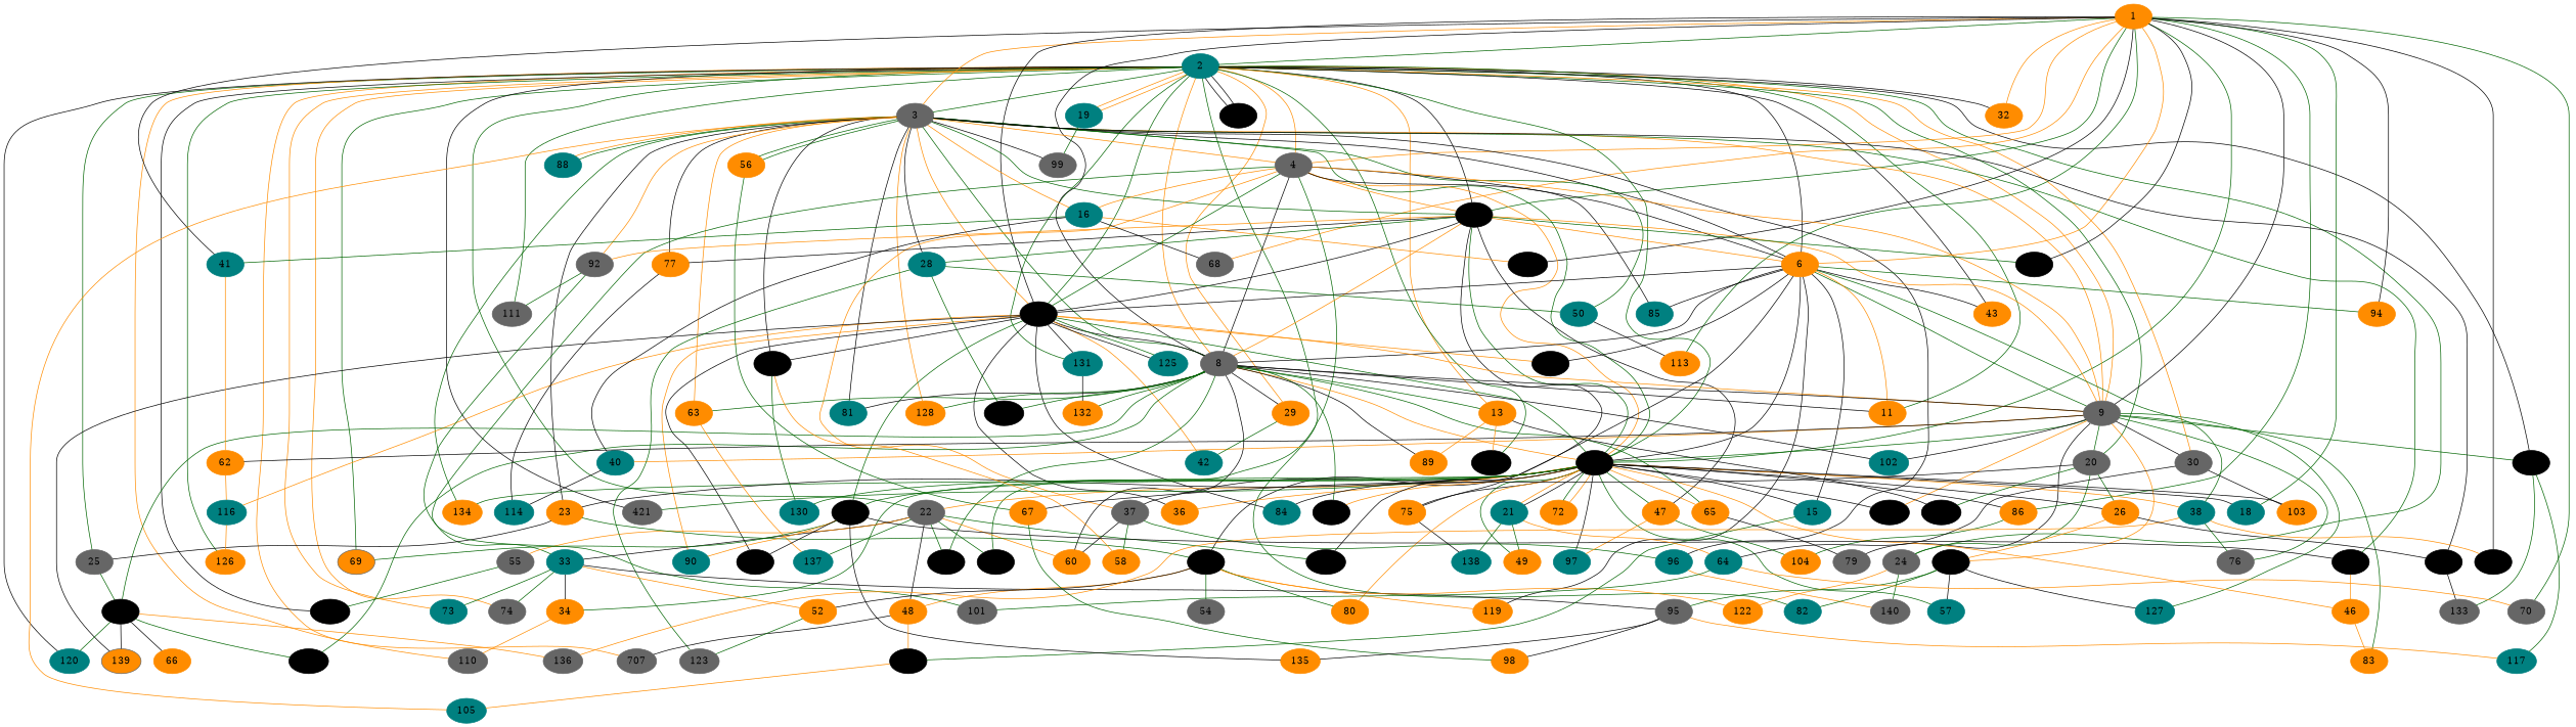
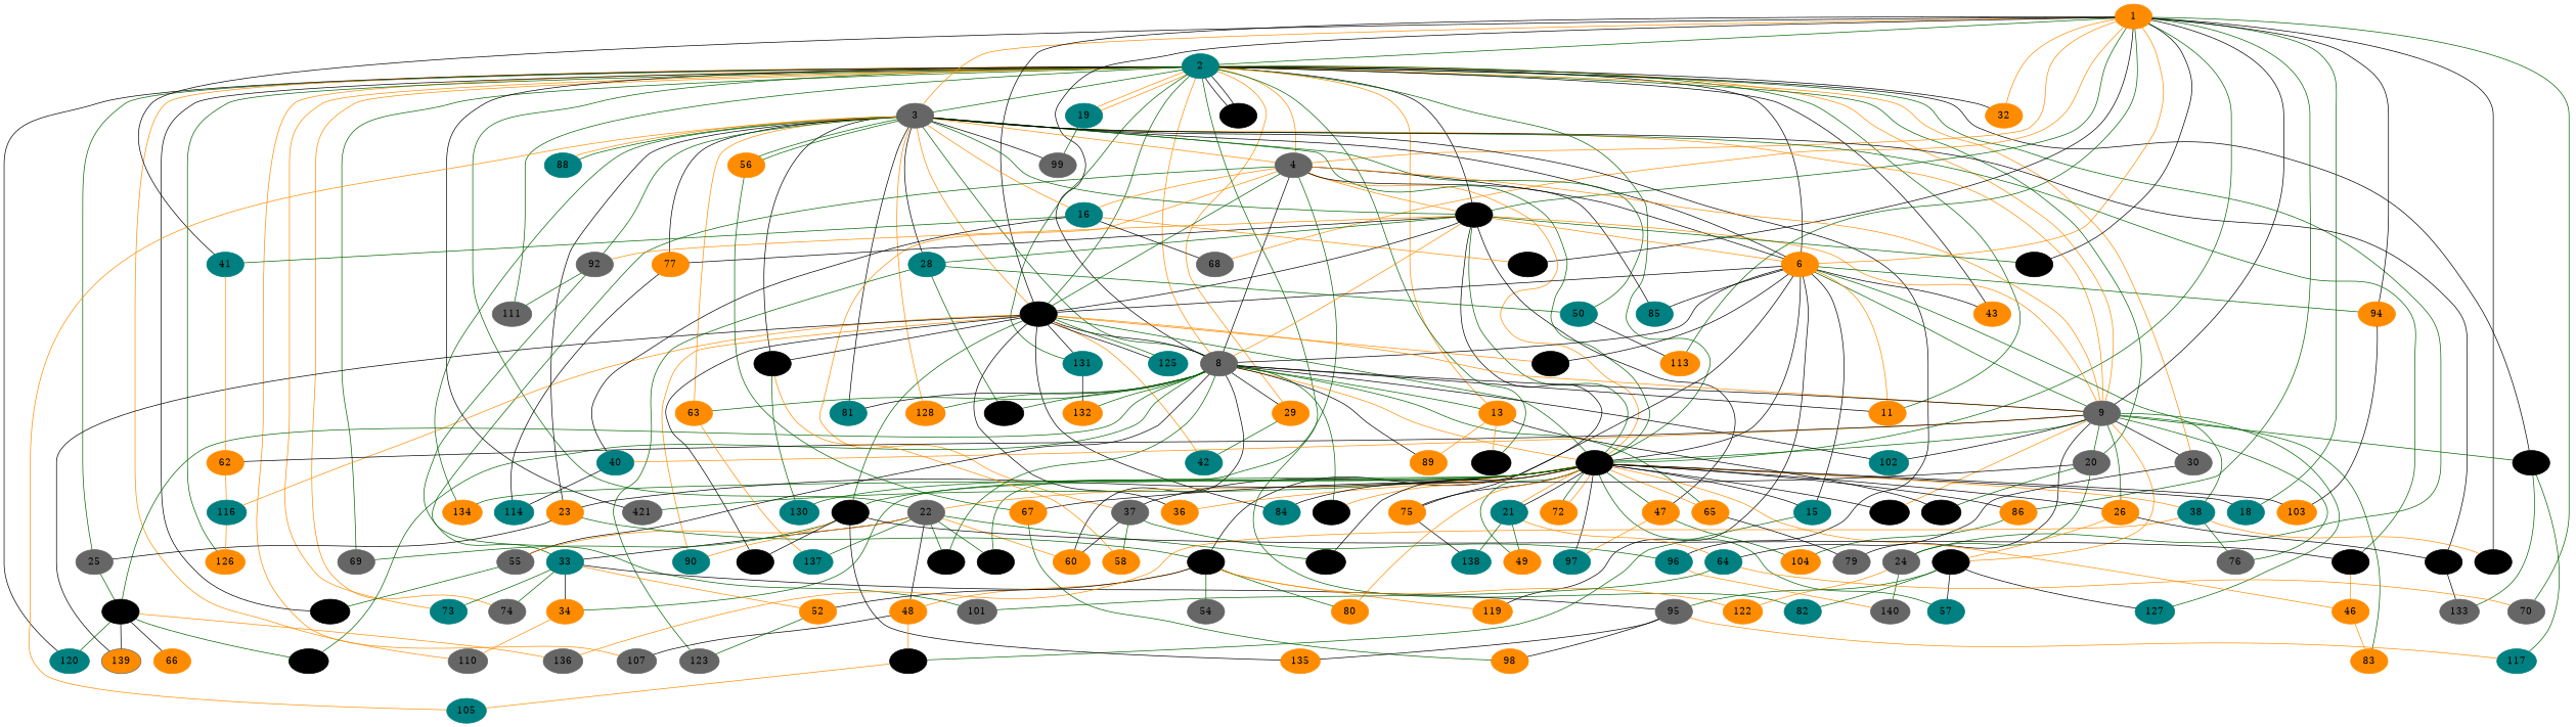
  graph {
    node [color=darkorange style=filled]
    edge [color=darkgreen]
    2 [color=teal]
    1
    3 [color=gray40]
    4 [color=gray40]
    5 [color=black]
    6
    7 [color=black]
    8 [color=gray40]
    9 [color=gray40]
    10 [color=black]
    12 [color=black]
    18 [color=teal]
    32
    41 [color=teal]
    68 [color=gray40]
    70 [color=gray40]
    71 [color=black]
    86
    94
    109 [color=black]
    113
    11
    13
    17 [color=black]
    19 [color=teal]
    20 [color=gray40]
    22 [color=gray40]
    24 [color=gray40]
    25 [color=gray40]
    29
    30 [color=gray40]
    35 [color=black]
    43
-   69 [color=gray40 fillcolor=darkorange]
+   69 [color=gray40]
    73 [color=teal]
    74 [color=gray40]
    82 [color=teal]
-   107 [color=gray40 label=707]
+   107 [color=gray40]
    108 [color=black]
    110 [color=gray40]
    111 [color=gray40]
    112 [color=black]
    120 [color=teal]
    n44 [color=gray40 label=421]
    126
    131 [color=teal]
    63
    134
    16 [color=teal]
    23
    28 [color=teal]
    31 [color=black]
    50 [color=teal]
    51 [color=black]
    56
    77
    81 [color=teal]
    88 [color=teal]
    91 [color=black]
    92 [color=gray40]
    96 [color=teal]
    99 [color=gray40]
    105 [color=teal]
    128
    33 [color=teal]
    37 [color=gray40]
    44 [color=black]
    85 [color=teal]
    47
    75
    15 [color=teal]
    27 [color=black]
    38 [color=teal]
    45 [color=black]
    119
    14 [color=black]
    36
    42 [color=teal]
    84 [color=teal]
    90 [color=teal]
    93 [color=black]
    116 [color=teal]
    125 [color=teal]
    139 [color=gray40 fillcolor=darkorange]
    53 [color=black]
    55 [color=gray40]
    60
    65
    78 [color=black]
    87 [color=black]
    89
    102 [color=teal]
    129 [color=black]
    132
    141 [color=black]
    26
    39 [color=black]
    40 [color=teal]
    62
    76 [color=gray40]
    79 [color=gray40]
    83
    100 [color=black]
    127 [color=teal]
    21 [color=teal]
    34
    46
    49
    57 [color=teal]
    72
    80
    97 [color=teal]
    103
    115 [color=black]
    130 [color=teal]
    137 [color=teal]
    67
    98
    104
    124 [color=black]
    48
    122
    140 [color=gray40]
    64 [color=teal]
    117 [color=teal]
    133 [color=gray40]
    123 [color=gray40]
    58
    114 [color=teal]
    101 [color=gray40]
    52
    95 [color=gray40]
    138 [color=teal]
    61 [color=black]
    54 [color=gray40]
    136 [color=gray40]
    135
    66
    2 -- 3
    2 -- 4 [color=darkorange]
    2 -- 5 [color=black]
    2 -- 6 [color=black]
    2 -- 7
    2 -- 8 [color=darkorange]
    2 -- 9 [color=darkorange]
    2 -- 10
    2 -- 32 [color=black]
    2 -- 11
    2 -- 13 [color=darkorange]
    2 -- 17 [color=black]
    2 -- 17 [color=black]
    2 -- 19 [color=darkorange]
    2 -- 19 [color=darkorange]
    2 -- 20
    2 -- 22
    2 -- 24
    2 -- 25
    2 -- 29 [color=darkorange]
    2 -- 30 [color=darkorange]
    2 -- 35 [color=black]
    2 -- 43 [color=black]
    2 -- 69
    2 -- 73 [color=darkorange]
    2 -- 74 [color=darkorange]
    2 -- 82
    2 -- 107 [color=darkorange]
    2 -- 108 [color=black]
    2 -- 110 [color=darkorange]
    2 -- 111
    2 -- 112
    2 -- 120 [color=black]
    2 -- n44 [color=black]
    2 -- 126
    2 -- 131
    1 -- 2
    1 -- 3 [color=darkorange]
    1 -- 4 [color=darkorange]
    1 -- 5
    1 -- 6 [color=darkorange]
    1 -- 7 [color=black]
    1 -- 8 [color=black]
    1 -- 9 [color=black]
    1 -- 10
    1 -- 12 [color=black]
    1 -- 18
    1 -- 32 [color=darkorange]
    1 -- 41 [color=black]
    1 -- 68 [color=darkorange]
    1 -- 70
    1 -- 71 [color=black]
    1 -- 86
    1 -- 94 [color=black]
    1 -- 109 [color=black]
    1 -- 113
    3 -- 4 [color=darkorange]
    3 -- 5
    3 -- 6 [color=black]
    3 -- 7 [color=darkorange]
    3 -- 8
    3 -- 9 [color=darkorange]
    3 -- 10
    3 -- 63 [color=darkorange]
    3 -- 134
    3 -- 16 [color=darkorange]
    3 -- 23 [color=black]
    3 -- 28 [color=black]
    3 -- 31
    3 -- 50
    3 -- 51 [color=black]
    3 -- 56
    3 -- 56
    3 -- 77 [color=black]
    3 -- 81 [color=black]
    3 -- 88 [color=darkorange]
    3 -- 88
    3 -- 91 [color=black]
-   3 -- 92 [color=darkorange]
+   3 -- 92
    3 -- 96 [color=black]
    3 -- 99 [color=black]
    3 -- 105 [color=darkorange]
    3 -- 128 [color=darkorange]
    4 -- 5 [color=darkorange]
    4 -- 6 [color=black]
    4 -- 7
    4 -- 8 [color=black]
    4 -- 9 [color=darkorange]
    4 -- 10 [color=darkorange]
    4 -- 16 [color=darkorange]
    4 -- 33
    4 -- 37 [color=darkorange]
    4 -- 44
    4 -- 85 [color=black]
    5 -- 6 [color=darkorange]
    5 -- 7 [color=black]
    5 -- 8 [color=darkorange]
    5 -- 9 [color=darkorange]
    5 -- 10
    5 -- 12
    5 -- 28
    5 -- 77 [color=black]
    5 -- 92 [color=darkorange]
    5 -- 47 [color=black]
    5 -- 75 [color=black]
    6 -- 7 [color=black]
    6 -- 8 [color=black]
    6 -- 9
    6 -- 10 [color=black]
    6 -- 94
    6 -- 11 [color=darkorange]
    6 -- 43 [color=black]
    6 -- 85 [color=black]
    6 -- 15 [color=black]
    6 -- 27 [color=black]
    6 -- 38
    6 -- 45 [color=black]
    6 -- 119 [color=black]
    7 -- 8 [color=black]
    7 -- 9 [color=darkorange]
    7 -- 10
    7 -- 131 [color=black]
    7 -- 51 [color=black]
    7 -- 45 [color=darkorange]
    7 -- 14
    7 -- 36 [color=black]
    7 -- 42 [color=darkorange]
    7 -- 84 [color=black]
    7 -- 90 [color=darkorange]
    7 -- 93 [color=black]
    7 -- 116 [color=darkorange]
    7 -- 125 [color=black]
    7 -- 125
    7 -- 139 [color=black]
    8 -- 9 [color=black]
    8 -- 10 [color=darkorange]
    8 -- 11 [color=black]
    8 -- 13
    8 -- 29 [color=black]
    8 -- 63
    8 -- 81 [color=black]
    8 -- 128
    8 -- 53
+   8 -- 55 [color=black]
    8 -- 60 [color=black]
    8 -- 65
    8 -- 78
    8 -- 87
    8 -- 89 [color=black]
    8 -- 102 [color=black]
    8 -- 129
    8 -- 132
    8 -- 141
    9 -- 10
    9 -- 20
    9 -- 30 [color=black]
    9 -- 35
    9 -- 102 [color=black]
-   20 -- 26
+   9 -- 26
    9 -- 39 [color=darkorange]
    9 -- 40 [color=darkorange]
    9 -- 62 [color=black]
    9 -- 76
    9 -- 79 [color=black]
    9 -- 83
    9 -- 100 [color=darkorange]
    9 -- 127
    10 -- 18 [color=black]
    10 -- 86 [color=black]
    10 -- 22 [color=darkorange]
    10 -- n44
    10 -- 134
    10 -- 23 [color=black]
    10 -- 37 [color=black]
    10 -- 47
    10 -- 75 [color=black]
    10 -- 15 [color=black]
    10 -- 38 [color=darkorange]
    10 -- 14
    10 -- 36 [color=darkorange]
    10 -- 84 [color=black]
    10 -- 65 [color=darkorange]
    10 -- 87 [color=darkorange]
    10 -- 26 [color=black]
    10 -- 100 [color=black]
    10 -- 21 [color=darkorange]
    10 -- 21 [color=black]
    10 -- 34
    10 -- 46 [color=darkorange]
    10 -- 49
    10 -- 57
    10 -- 72
    10 -- 72 [color=darkorange]
    10 -- 80 [color=darkorange]
    10 -- 97 [color=black]
    10 -- 103 [color=black]
    10 -- 115 [color=black]
    10 -- 130
    41 -- 62 [color=darkorange]
    86 -- 104
-   30 -- 103 [color=black]
+   94 -- 103 [color=black]
    13 -- 112 [color=darkorange]
    13 -- 89 [color=darkorange]
    13 -- 124 [color=black]
    19 -- 99
    20 -- 24
    20 -- 67 [color=black]
    20 -- 124
    22 -- 33 [color=black]
    22 -- 44
    22 -- 55 [color=darkorange]
    22 -- 60 [color=darkorange]
    22 -- 78
    22 -- 115
    22 -- 137
    22 -- 48 [color=black]
    24 -- 122 [color=darkorange]
    24 -- 140
    25 -- 53
    29 -- 42
    30 -- 64 [color=black]
    35 -- 117
    35 -- 133
    131 -- 132 [color=black]
    63 -- 137 [color=darkorange]
    16 -- 41
    16 -- 68 [color=black]
    16 -- 109 [color=darkorange]
    16 -- 40 [color=black]
    23 -- 25 [color=black]
    23 -- 27
    28 -- 50
    28 -- 141
    28 -- 123
    31 -- 46 [color=darkorange]
    50 -- 113 [color=black]
    51 -- 130
    51 -- 58 [color=darkorange]
    56 -- 67
    77 -- 114 [color=black]
    91 -- 133 [color=black]
    92 -- 111
    92 -- 101
    96 -- 140 [color=darkorange]
    33 -- 73
    33 -- 74
    33 -- 34 [color=black]
    33 -- 52 [color=darkorange]
    33 -- 95 [color=black]
    37 -- 96
    37 -- 60 [color=black]
    37 -- 58
    47 -- 97 [color=darkorange]
    47 -- 104
    75 -- 138 [color=black]
    15 -- 61
    27 -- 119 [color=darkorange]
    27 -- 80
    27 -- 48 [color=darkorange]
    27 -- 122 [color=darkorange]
    27 -- 52 [color=black]
    27 -- 54
    38 -- 71 [color=darkorange]
    38 -- 76
    38 -- 136 [color=darkorange]
    14 -- 69
    14 -- 31 [color=black]
    14 -- 90 [color=darkorange]
    14 -- 93 [color=black]
    14 -- 135 [color=black]
    116 -- 126 [color=darkorange]
    53 -- 120
    53 -- 139 [color=black]
    53 -- 129
    53 -- 136 [color=darkorange]
    53 -- 66 [color=black]
    55 -- 108
    65 -- 79 [color=black]
    26 -- 91 [color=black]
    26 -- 39 [color=darkorange]
    39 -- 82
    39 -- 127 [color=black]
    39 -- 57 [color=black]
    39 -- 95
    40 -- 114 [color=black]
    62 -- 116 [color=darkorange]
    21 -- 49
    21 -- 64 [color=darkorange]
    21 -- 138
    34 -- 110 [color=darkorange]
    46 -- 83 [color=darkorange]
    67 -- 98
    48 -- 107 [color=black]
    48 -- 61 [color=darkorange]
    64 -- 70 [color=darkorange]
    64 -- 101
    52 -- 123
    95 -- 98 [color=black]
    95 -- 117 [color=darkorange]
    95 -- 135 [color=black]
    61 -- 105 [color=darkorange]
  }
